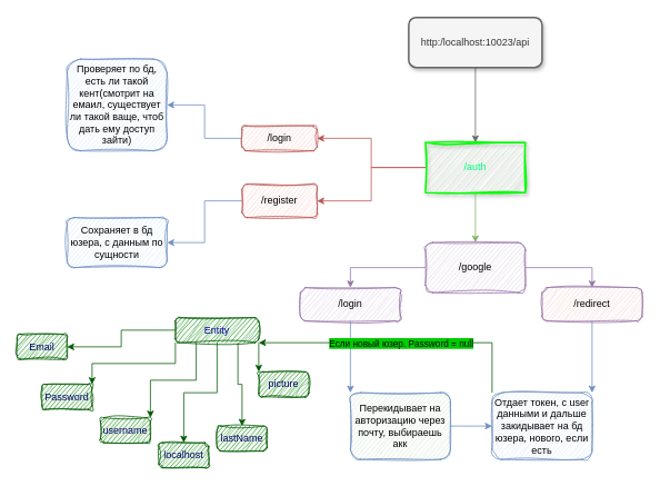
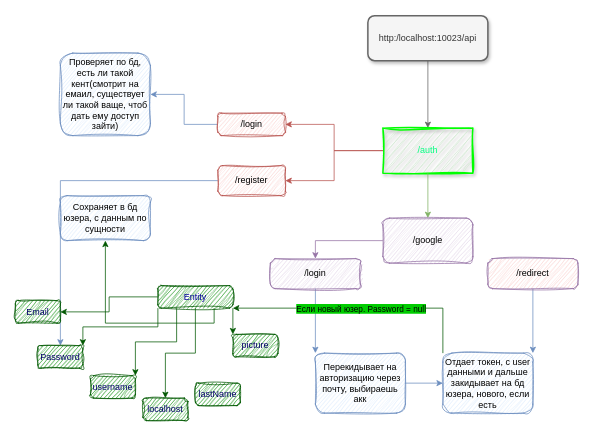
  <mxCell id="0" />
  <mxCell id="1" parent="0" />
  <mxCell id="2" style="edgeStyle=orthogonalEdgeStyle;rounded=0;orthogonalLoop=1;jettySize=auto;html=1;exitX=0.5;exitY=1;exitDx=0;exitDy=0;entryX=0.5;entryY=0;entryDx=0;entryDy=0;fillColor=#f5f5f5;strokeColor=#666666;" edge="1" parent="1" source="3" target="6"><mxGeometry relative="1" as="geometry" /></mxCell>
  <mxCell id="3" value="&lt;p style=&quot;line-height: 160%;&quot;&gt;http:/localhost:10023/api&lt;/p&gt;" style="rounded=1;whiteSpace=wrap;html=1;fillColor=#f5f5f5;strokeColor=#666666;strokeWidth=2;glass=0;shadow=1;fontColor=#333333;" vertex="1" parent="1"><mxGeometry x="490" y="20" width="160" height="60" as="geometry" /></mxCell>
  <mxCell id="4" style="edgeStyle=orthogonalEdgeStyle;rounded=0;orthogonalLoop=1;jettySize=auto;html=1;exitX=0;exitY=0.5;exitDx=0;exitDy=0;entryX=1;entryY=0.5;entryDx=0;entryDy=0;fillColor=#f8cecc;strokeColor=#b85450;" edge="1" parent="1" source="6" target="22"><mxGeometry relative="1" as="geometry"><mxPoint x="350" y="200" as="targetPoint" /></mxGeometry></mxCell>
  <mxCell id="5" style="edgeStyle=orthogonalEdgeStyle;rounded=0;orthogonalLoop=1;jettySize=auto;html=1;entryX=1;entryY=0.5;entryDx=0;entryDy=0;fillColor=#f8cecc;strokeColor=#b85450;" edge="1" parent="1" source="6" target="24"><mxGeometry relative="1" as="geometry" /></mxCell>
  <mxCell id="6" value="&lt;font color=&quot;#00ff80&quot;&gt;/auth&lt;/font&gt;" style="whiteSpace=wrap;html=1;fillColor=#d5e8d4;strokeColor=#00FF00;strokeWidth=2;shadow=1;sketch=1;curveFitting=1;jiggle=2;rounded=0;" vertex="1" parent="1"><mxGeometry x="510" y="170" width="120" height="60" as="geometry" /></mxCell>
  <mxCell id="7" style="edgeStyle=orthogonalEdgeStyle;rounded=0;orthogonalLoop=1;jettySize=auto;html=1;exitX=0.5;exitY=1;exitDx=0;exitDy=0;fillColor=#d5e8d4;strokeColor=#82b366;entryX=0.5;entryY=0;entryDx=0;entryDy=0;" edge="1" parent="1" source="6" target="10"><mxGeometry relative="1" as="geometry"><mxPoint x="569.73" y="250" as="sourcePoint" /><mxPoint x="570" y="310" as="targetPoint" /></mxGeometry></mxCell>
  <mxCell id="8" style="edgeStyle=orthogonalEdgeStyle;rounded=0;orthogonalLoop=1;jettySize=auto;html=1;entryX=0.5;entryY=0;entryDx=0;entryDy=0;fillColor=#e1d5e7;strokeColor=#9673a6;" edge="1" parent="1" source="10" target="12"><mxGeometry relative="1" as="geometry" /></mxCell>
- <mxCell id="9" style="edgeStyle=orthogonalEdgeStyle;rounded=0;orthogonalLoop=1;jettySize=auto;html=1;entryX=0.5;entryY=0;entryDx=0;entryDy=0;fillColor=#e1d5e7;strokeColor=#9673a6;" edge="1" parent="1" source="10" target="14"><mxGeometry relative="1" as="geometry" /></mxCell>
  <mxCell id="10" value="/google" style="rounded=1;whiteSpace=wrap;html=1;fillColor=#e1d5e7;strokeColor=#9673a6;sketch=1;curveFitting=1;jiggle=2;" vertex="1" parent="1"><mxGeometry x="510" y="290" width="120" height="60" as="geometry" /></mxCell>
  <mxCell id="11" style="edgeStyle=orthogonalEdgeStyle;rounded=0;orthogonalLoop=1;jettySize=auto;html=1;entryX=0;entryY=0;entryDx=0;entryDy=0;fillColor=#dae8fc;strokeColor=#6c8ebf;" edge="1" parent="1" source="12" target="16"><mxGeometry relative="1" as="geometry"><mxPoint x="470" y="500" as="targetPoint" /></mxGeometry></mxCell>
  <mxCell id="12" value="/login" style="rounded=1;whiteSpace=wrap;html=1;sketch=1;curveFitting=1;jiggle=2;fillColor=#e1d5e7;strokeColor=#9673a6;" vertex="1" parent="1"><mxGeometry x="360" y="344" width="120" height="40" as="geometry" /></mxCell>
  <mxCell id="13" style="edgeStyle=orthogonalEdgeStyle;rounded=0;orthogonalLoop=1;jettySize=auto;html=1;exitX=0.5;exitY=1;exitDx=0;exitDy=0;entryX=1;entryY=0;entryDx=0;entryDy=0;fillColor=#dae8fc;strokeColor=#6c8ebf;" edge="1" parent="1" source="14" target="20"><mxGeometry relative="1" as="geometry" /></mxCell>
  <mxCell id="14" value="/redirect" style="rounded=1;whiteSpace=wrap;html=1;sketch=1;curveFitting=1;jiggle=2;fillColor=#f8cecc;strokeColor=#9673a6;" vertex="1" parent="1"><mxGeometry x="650" y="344" width="120" height="40" as="geometry" /></mxCell>
  <mxCell id="15" style="edgeStyle=orthogonalEdgeStyle;rounded=0;orthogonalLoop=1;jettySize=auto;html=1;exitX=1;exitY=0.5;exitDx=0;exitDy=0;entryX=0;entryY=0.5;entryDx=0;entryDy=0;fillColor=#dae8fc;strokeColor=#6c8ebf;" edge="1" parent="1" source="16" target="20"><mxGeometry relative="1" as="geometry" /></mxCell>
- <mxCell id="16" value="Перекидывает на авторизацию через почту, выбираешь акк" style="rounded=1;whiteSpace=wrap;html=1;sketch=1;curveFitting=1;jiggle=2;fillColor=#d5e8d4;strokeColor=#6c8ebf;" vertex="1" parent="1"><mxGeometry x="420" y="470" width="120" height="80" as="geometry" /></mxCell>
+ <mxCell id="16" value="Перекидывает на авторизацию через почту, выбираешь акк" style="rounded=1;whiteSpace=wrap;html=1;sketch=1;curveFitting=1;jiggle=2;fillColor=#dae8fc;strokeColor=#6c8ebf;" vertex="1" parent="1"><mxGeometry x="420" y="470" width="120" height="80" as="geometry" /></mxCell>
  <mxCell id="17" style="edgeStyle=orthogonalEdgeStyle;rounded=0;orthogonalLoop=1;jettySize=auto;html=1;exitX=0.5;exitY=1;exitDx=0;exitDy=0;" edge="1" parent="1" source="14" target="14"><mxGeometry relative="1" as="geometry" /></mxCell>
  <mxCell id="18" style="edgeStyle=orthogonalEdgeStyle;rounded=0;orthogonalLoop=1;jettySize=auto;html=1;exitX=0;exitY=0;exitDx=0;exitDy=0;entryX=1;entryY=1;entryDx=0;entryDy=0;fillColor=#008a00;strokeColor=#005700;" edge="1" parent="1" source="20" target="33"><mxGeometry relative="1" as="geometry"><mxPoint x="579.98" y="470" as="sourcePoint" /><mxPoint x="299.98" y="410" as="targetPoint" /><Array as="points"><mxPoint x="590" y="410" /></Array></mxGeometry></mxCell>
  <mxCell id="19" value="Если новый юзер. Password = null" style="edgeLabel;html=1;align=center;verticalAlign=middle;resizable=0;points=[];labelBackgroundColor=#00CC00;" vertex="1" connectable="0" parent="18"><mxGeometry relative="1" as="geometry"><mxPoint as="offset" /></mxGeometry></mxCell>
  <mxCell id="20" value="Отдает токен, с user данными и дальше закидывает на бд юзера, нового, если есть" style="rounded=1;whiteSpace=wrap;html=1;sketch=1;curveFitting=1;jiggle=2;fillColor=#dae8fc;strokeColor=#6c8ebf;" vertex="1" parent="1"><mxGeometry x="590" y="470" width="120" height="80" as="geometry" /></mxCell>
  <mxCell id="21" style="edgeStyle=orthogonalEdgeStyle;rounded=0;orthogonalLoop=1;jettySize=auto;html=1;exitX=0;exitY=0.5;exitDx=0;exitDy=0;fillColor=#dae8fc;strokeColor=#6c8ebf;" edge="1" parent="1" source="22" target="26"><mxGeometry relative="1" as="geometry" /></mxCell>
  <mxCell id="22" value="/login" style="rounded=1;whiteSpace=wrap;html=1;sketch=1;curveFitting=1;jiggle=2;fillColor=#f8cecc;strokeColor=#b85450;" vertex="1" parent="1"><mxGeometry x="290" y="150" width="90" height="30" as="geometry" /></mxCell>
- <mxCell id="23" style="edgeStyle=orthogonalEdgeStyle;rounded=0;orthogonalLoop=1;jettySize=auto;html=1;fillColor=#dae8fc;strokeColor=#6c8ebf;" edge="1" parent="1" source="24" target="25"><mxGeometry relative="1" as="geometry" /></mxCell>
+ <mxCell id="23" style="edgeStyle=orthogonalEdgeStyle;rounded=0;orthogonalLoop=1;jettySize=auto;html=1;fillColor=#dae8fc;strokeColor=#6c8ebf;" edge="1" parent="1" source="24" target="37"><mxGeometry relative="1" as="geometry" /></mxCell>
  <mxCell id="24" value="/register" style="rounded=1;whiteSpace=wrap;html=1;sketch=1;curveFitting=1;jiggle=2;fillColor=#f8cecc;strokeColor=#b85450;" vertex="1" parent="1"><mxGeometry x="290" y="220" width="90" height="40" as="geometry" /></mxCell>
  <mxCell id="25" value="Сохраняет в бд юзера, с данным по сущности" style="rounded=1;whiteSpace=wrap;html=1;fillColor=#dae8fc;strokeColor=#6c8ebf;sketch=1;curveFitting=1;jiggle=2;" vertex="1" parent="1"><mxGeometry x="80" y="260" width="120" height="60" as="geometry" /></mxCell>
  <mxCell id="26" value="Проверяет по бд, есть ли такой кент(смотрит на емаил, существует ли такой ваще, чтоб дать ему доступ зайти)" style="rounded=1;whiteSpace=wrap;html=1;fillColor=#dae8fc;strokeColor=#6c8ebf;sketch=1;curveFitting=1;jiggle=2;" vertex="1" parent="1"><mxGeometry x="80" y="70" width="120" height="110" as="geometry" /></mxCell>
- <mxCell id="27" style="edgeStyle=orthogonalEdgeStyle;rounded=0;orthogonalLoop=1;jettySize=auto;html=1;exitX=0.75;exitY=1;exitDx=0;exitDy=0;entryX=0.5;entryY=0;entryDx=0;entryDy=0;fillColor=#008a00;strokeColor=#005700;" edge="1" parent="1" source="33" target="36"><mxGeometry relative="1" as="geometry" /></mxCell>
+ <mxCell id="27" style="edgeStyle=orthogonalEdgeStyle;rounded=0;orthogonalLoop=1;jettySize=auto;html=1;exitX=0.75;exitY=1;exitDx=0;exitDy=0;fillColor=#008a00;strokeColor=#005700;" edge="1" parent="1" source="33" target="25"><mxGeometry relative="1" as="geometry" /></mxCell>
  <mxCell id="28" style="edgeStyle=orthogonalEdgeStyle;rounded=0;orthogonalLoop=1;jettySize=auto;html=1;exitX=0.5;exitY=1;exitDx=0;exitDy=0;fillColor=#008a00;strokeColor=#005700;" edge="1" parent="1" source="33" target="38"><mxGeometry relative="1" as="geometry" /></mxCell>
  <mxCell id="29" style="edgeStyle=orthogonalEdgeStyle;rounded=0;orthogonalLoop=1;jettySize=auto;html=1;exitX=0.25;exitY=1;exitDx=0;exitDy=0;entryX=1;entryY=0;entryDx=0;entryDy=0;fillColor=#008a00;strokeColor=#005700;" edge="1" parent="1" source="33" target="34"><mxGeometry relative="1" as="geometry" /></mxCell>
  <mxCell id="30" style="edgeStyle=orthogonalEdgeStyle;rounded=0;orthogonalLoop=1;jettySize=auto;html=1;exitX=0;exitY=1;exitDx=0;exitDy=0;fillColor=#008a00;strokeColor=#005700;entryX=1;entryY=0;entryDx=0;entryDy=0;" edge="1" parent="1" source="33" target="37"><mxGeometry relative="1" as="geometry" /></mxCell>
  <mxCell id="31" style="edgeStyle=orthogonalEdgeStyle;rounded=0;orthogonalLoop=1;jettySize=auto;html=1;exitX=0;exitY=0.5;exitDx=0;exitDy=0;entryX=1;entryY=0.5;entryDx=0;entryDy=0;fillColor=#008a00;strokeColor=#005700;" edge="1" parent="1" source="33" target="35"><mxGeometry relative="1" as="geometry" /></mxCell>
  <mxCell id="32" style="edgeStyle=orthogonalEdgeStyle;rounded=0;orthogonalLoop=1;jettySize=auto;html=1;exitX=1;exitY=1;exitDx=0;exitDy=0;entryX=0;entryY=0;entryDx=0;entryDy=0;fillColor=#008a00;strokeColor=#005700;" edge="1" parent="1" source="33" target="39"><mxGeometry relative="1" as="geometry" /></mxCell>
  <mxCell id="33" value="&lt;font color=&quot;#000099&quot;&gt;Entity&lt;/font&gt;" style="rounded=1;whiteSpace=wrap;html=1;sketch=1;curveFitting=1;jiggle=2;fillColor=#008a00;strokeColor=#005700;fontColor=#ffffff;" vertex="1" parent="1"><mxGeometry x="210" y="380" width="100" height="30" as="geometry" /></mxCell>
  <mxCell id="34" value="&lt;font color=&quot;#000066&quot;&gt;username&lt;/font&gt;" style="rounded=1;whiteSpace=wrap;html=1;sketch=1;curveFitting=1;jiggle=2;fillColor=#008a00;fontColor=#ffffff;strokeColor=#005700;" vertex="1" parent="1"><mxGeometry x="120" y="500" width="60" height="30" as="geometry" /></mxCell>
  <mxCell id="35" value="&lt;font color=&quot;#000066&quot;&gt;Email&lt;/font&gt;" style="rounded=1;whiteSpace=wrap;html=1;sketch=1;curveFitting=1;jiggle=2;fillColor=#008a00;fontColor=#ffffff;strokeColor=#005700;" vertex="1" parent="1"><mxGeometry x="20" y="400" width="60" height="30" as="geometry" /></mxCell>
  <mxCell id="36" value="&lt;font color=&quot;#000066&quot;&gt;lastName&lt;/font&gt;" style="rounded=1;whiteSpace=wrap;html=1;sketch=1;curveFitting=1;jiggle=2;fillColor=#008a00;fontColor=#ffffff;strokeColor=#005700;" vertex="1" parent="1"><mxGeometry x="260" y="510" width="60" height="30" as="geometry" /></mxCell>
  <mxCell id="37" value="&lt;font color=&quot;#000066&quot;&gt;Password&lt;/font&gt;" style="rounded=1;whiteSpace=wrap;html=1;sketch=1;curveFitting=1;jiggle=2;fillColor=#008a00;fontColor=#ffffff;strokeColor=#005700;" vertex="1" parent="1"><mxGeometry x="50" y="460" width="60" height="30" as="geometry" /></mxCell>
  <mxCell id="38" value="&lt;font color=&quot;#000066&quot;&gt;localhost&lt;/font&gt;" style="rounded=1;whiteSpace=wrap;html=1;sketch=1;curveFitting=1;jiggle=2;fillColor=#008a00;fontColor=#ffffff;strokeColor=#005700;" vertex="1" parent="1"><mxGeometry x="190" y="530" width="60" height="30" as="geometry" /></mxCell>
  <mxCell id="39" value="&lt;font color=&quot;#000066&quot;&gt;picture&lt;/font&gt;" style="rounded=1;whiteSpace=wrap;html=1;sketch=1;curveFitting=1;jiggle=2;fillColor=#008a00;fontColor=#ffffff;strokeColor=#005700;" vertex="1" parent="1"><mxGeometry x="310" y="445" width="60" height="30" as="geometry" /></mxCell>
